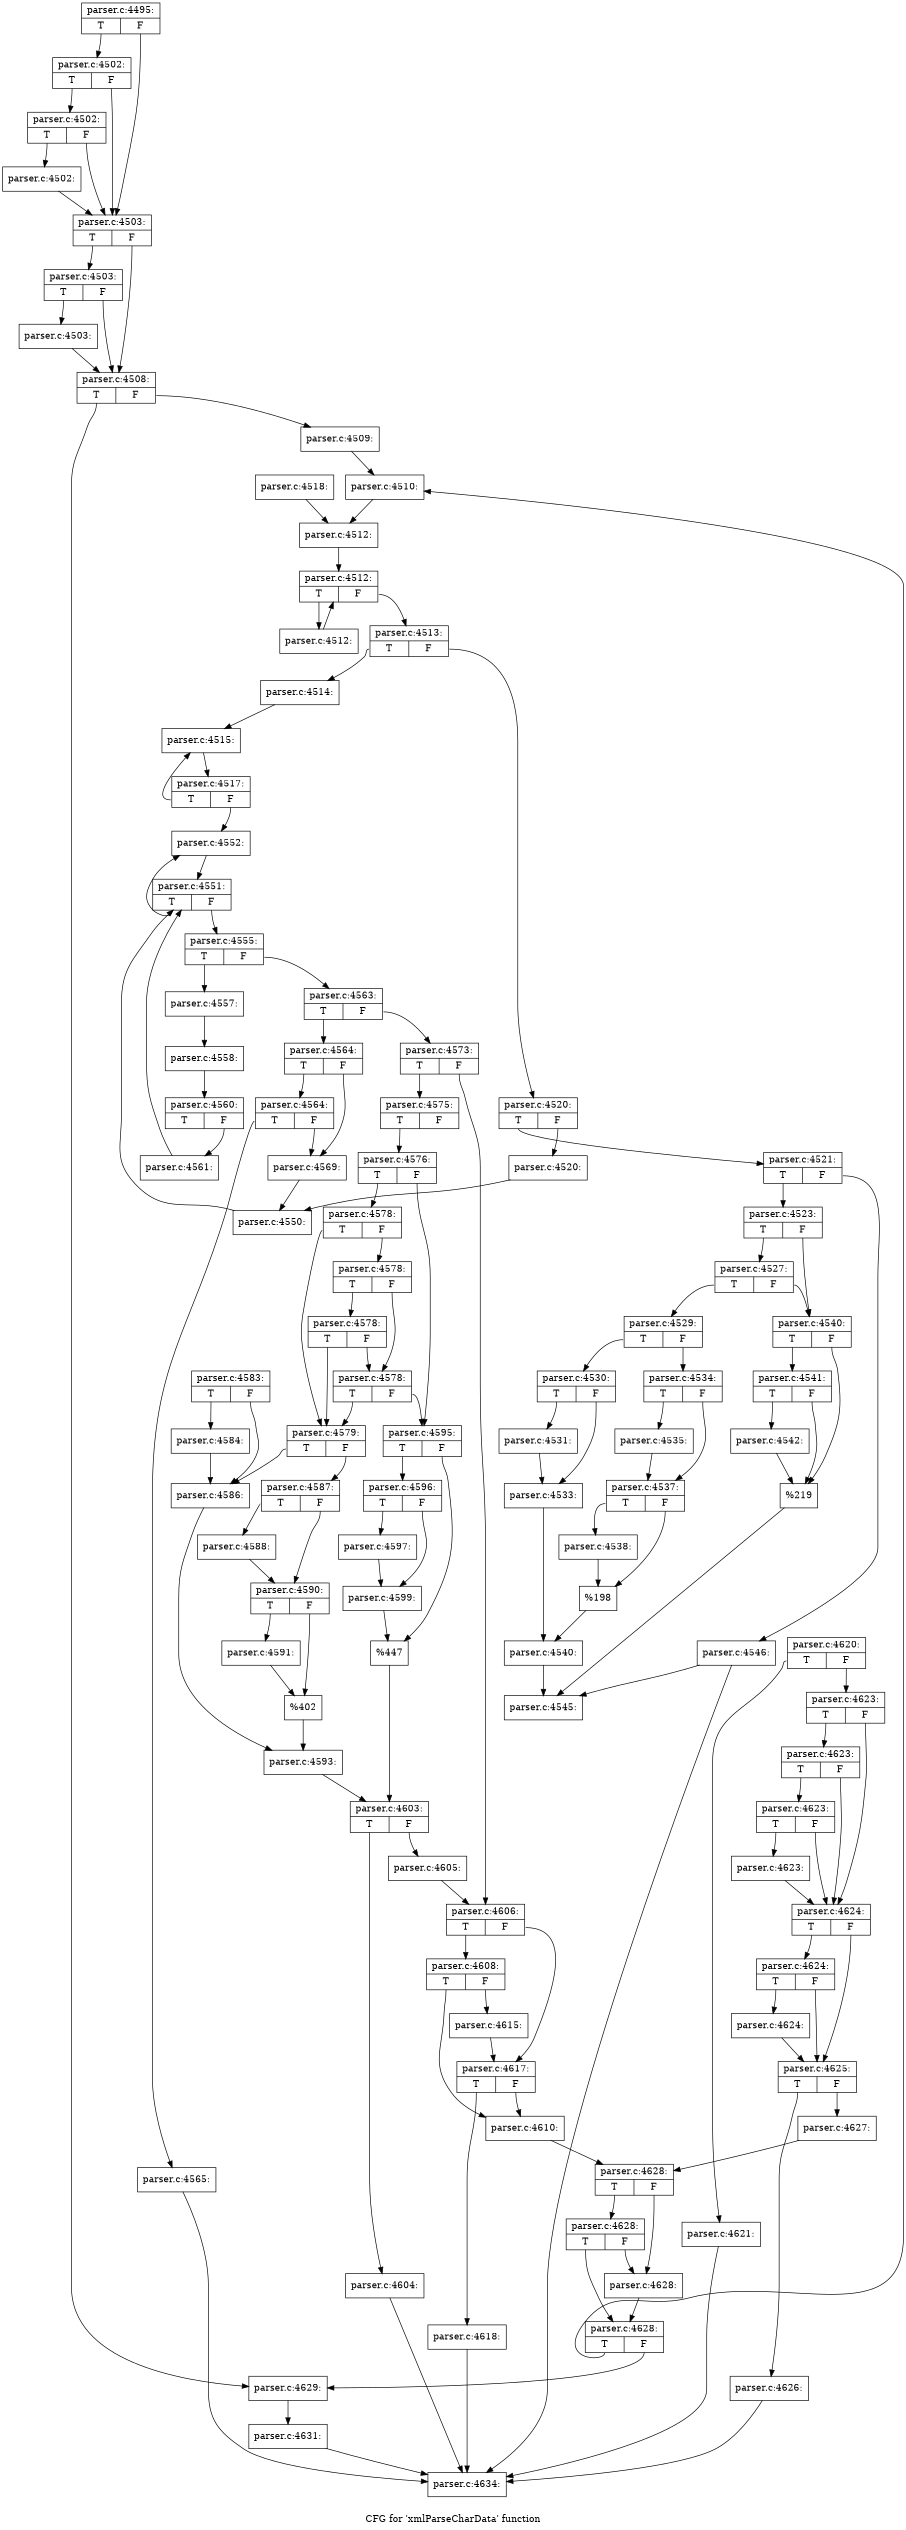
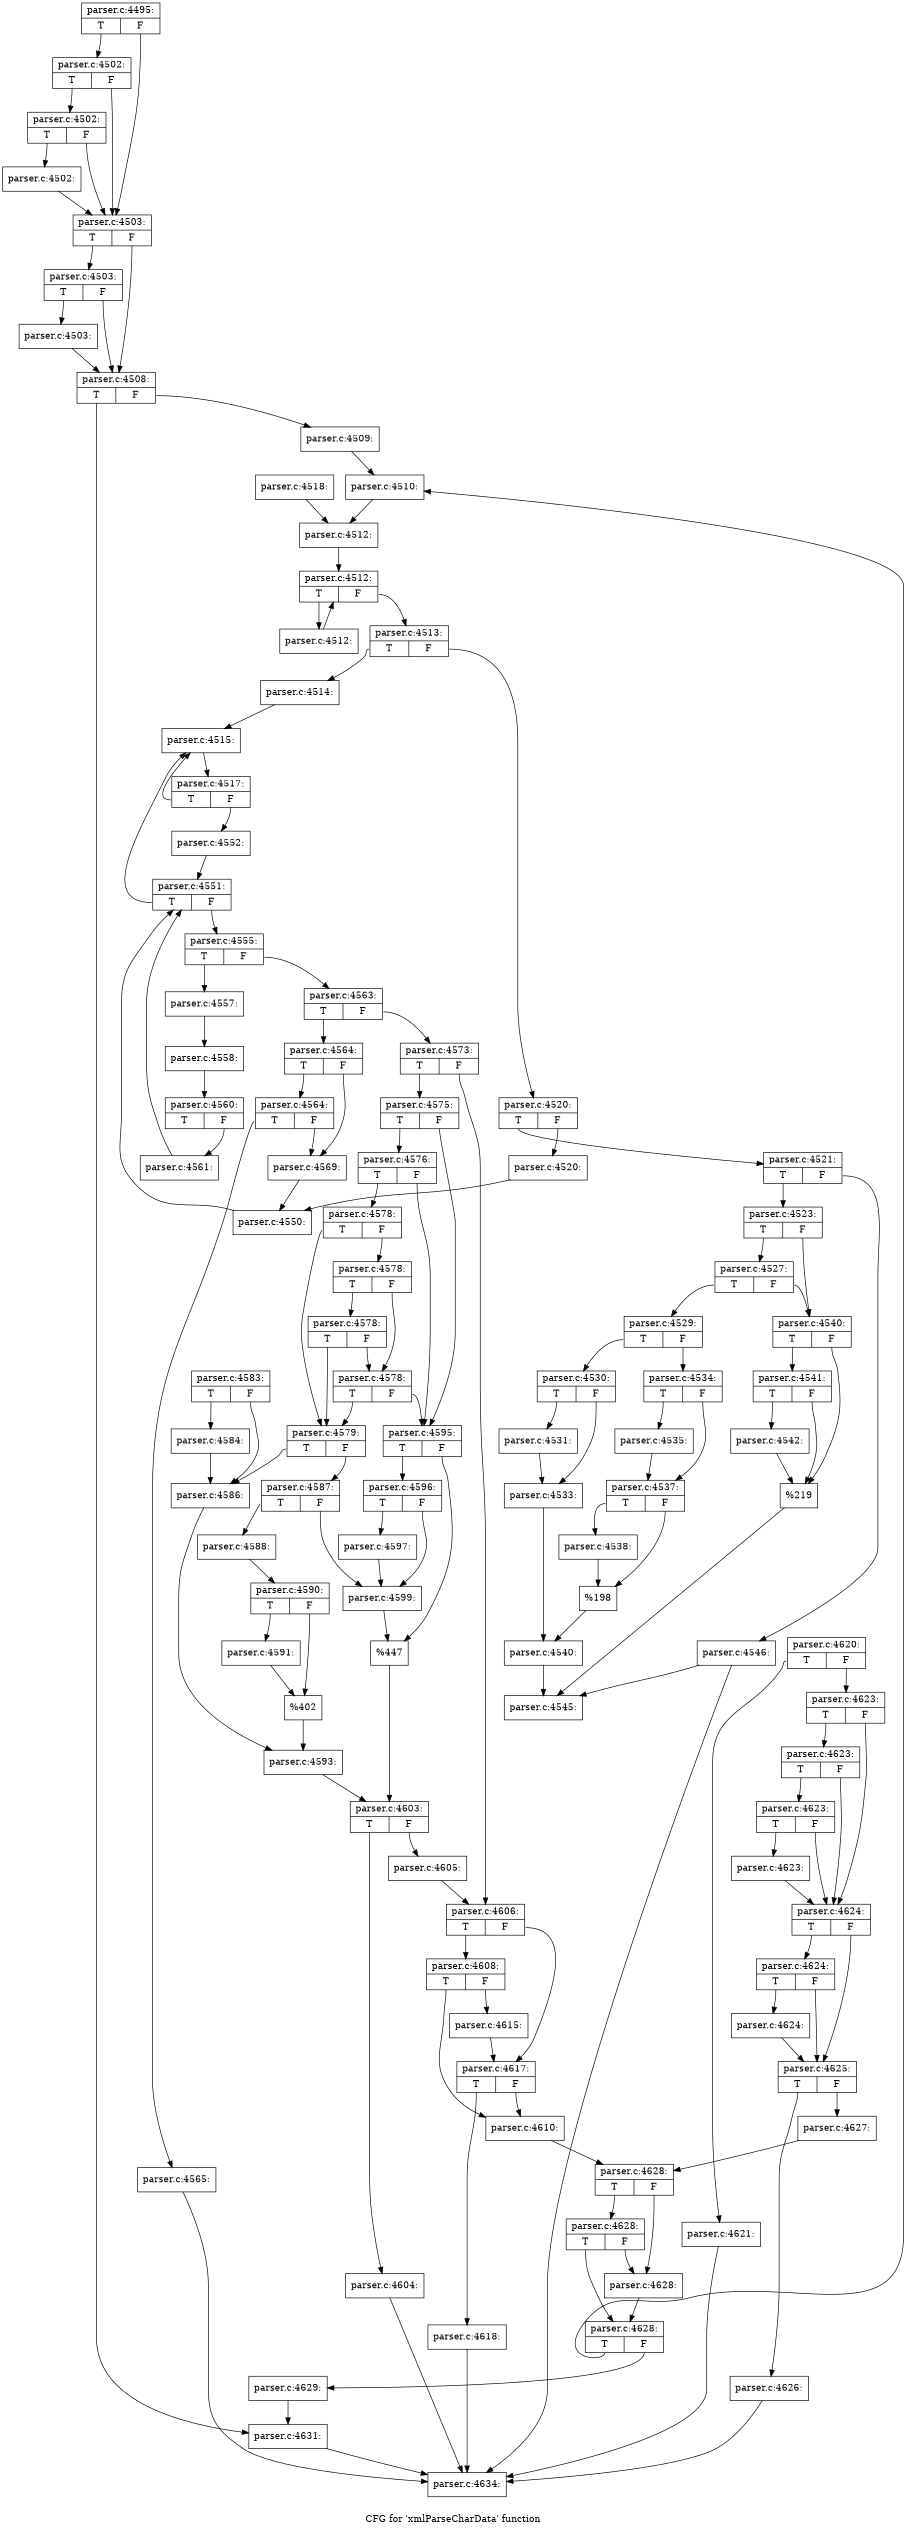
  digraph {
    label="CFG for 'xmlParseCharData' function"
    node [shape=record]
    edge [tailport=s0]
    n1 [label="{parser.c:4495:|{<s0>T|<s1>F}}"]
    n2 [label="{parser.c:4502:|{<s0>T|<s1>F}}"]
    n3 [label="{parser.c:4503:|{<s0>T|<s1>F}}"]
    n4 [label="{parser.c:4502:|{<s0>T|<s1>F}}"]
    n5 [label="{parser.c:4503:|{<s0>T|<s1>F}}"]
    n6 [label="{parser.c:4508:|{<s0>T|<s1>F}}"]
    n7 [label="{parser.c:4502:}"]
    n8 [label="{parser.c:4503:}"]
    n9 [label="{parser.c:4631:}"]
    n10 [label="{parser.c:4509:}"]
    n11 [label="{parser.c:4634:}"]
    n12 [label="{parser.c:4510:}"]
    n13 [label="{parser.c:4512:}"]
    n14 [label="{parser.c:4512:|{<s0>T|<s1>F}}"]
    n15 [label="{parser.c:4512:}"]
    n16 [label="{parser.c:4513:|{<s0>T|<s1>F}}"]
    n17 [label="{parser.c:4514:}"]
    n18 [label="{parser.c:4520:|{<s0>T|<s1>F}}"]
    n19 [label="{parser.c:4515:}"]
    n20 [label="{parser.c:4521:|{<s0>T|<s1>F}}"]
    n21 [label="{parser.c:4520:}"]
    n22 [label="{parser.c:4517:|{<s0>T|<s1>F}}"]
    n23 [label="{parser.c:4523:|{<s0>T|<s1>F}}"]
    n24 [label="{parser.c:4546:}"]
    n25 [label="{parser.c:4550:}"]
    n26 [label="{parser.c:4552:}"]
    n27 [label="{parser.c:4518:}"]
    n28 [label="{parser.c:4527:|{<s0>T|<s1>F}}"]
    n29 [label="{parser.c:4540:|{<s0>T|<s1>F}}"]
    n30 [label="{parser.c:4545:}"]
    n31 [label="{parser.c:4551:|{<s0>T|<s1>F}}"]
    n32 [label="{parser.c:4529:|{<s0>T|<s1>F}}"]
    n33 [label="{parser.c:4541:|{<s0>T|<s1>F}}"]
    n34 [label="{%219}"]
    n35 [label="{parser.c:4530:|{<s0>T|<s1>F}}"]
    n36 [label="{parser.c:4534:|{<s0>T|<s1>F}}"]
    n37 [label="{parser.c:4542:}"]
    n38 [label="{parser.c:4531:}"]
    n39 [label="{parser.c:4533:}"]
    n40 [label="{parser.c:4535:}"]
    n41 [label="{parser.c:4537:|{<s0>T|<s1>F}}"]
    n42 [label="{parser.c:4540:}"]
    n43 [label="{parser.c:4538:}"]
    n44 [label="{%198}"]
    n45 [label="{parser.c:4555:|{<s0>T|<s1>F}}"]
    n46 [label="{parser.c:4557:}"]
    n47 [label="{parser.c:4563:|{<s0>T|<s1>F}}"]
    n48 [label="{parser.c:4558:}"]
    n49 [label="{parser.c:4564:|{<s0>T|<s1>F}}"]
    n50 [label="{parser.c:4573:|{<s0>T|<s1>F}}"]
    n51 [label="{parser.c:4560:|{<s0>T|<s1>F}}"]
    n52 [label="{parser.c:4564:|{<s0>T|<s1>F}}"]
    n53 [label="{parser.c:4569:}"]
    n54 [label="{parser.c:4575:|{<s0>T|<s1>F}}"]
    n55 [label="{parser.c:4606:|{<s0>T|<s1>F}}"]
    n56 [label="{parser.c:4561:}"]
    n57 [label="{parser.c:4565:}"]
    n58 [label="{parser.c:4576:|{<s0>T|<s1>F}}"]
    n59 [label="{parser.c:4595:|{<s0>T|<s1>F}}"]
    n60 [label="{parser.c:4608:|{<s0>T|<s1>F}}"]
    n61 [label="{parser.c:4617:|{<s0>T|<s1>F}}"]
    n62 [label="{parser.c:4578:|{<s0>T|<s1>F}}"]
    n63 [label="{parser.c:4596:|{<s0>T|<s1>F}}"]
    n64 [label="{%447}"]
    n65 [label="{parser.c:4610:}"]
    n66 [label="{parser.c:4615:}"]
    n67 [label="{parser.c:4618:}"]
    n68 [label="{parser.c:4579:|{<s0>T|<s1>F}}"]
    n69 [label="{parser.c:4578:|{<s0>T|<s1>F}}"]
    n70 [label="{parser.c:4597:}"]
    n71 [label="{parser.c:4599:}"]
    n72 [label="{parser.c:4603:|{<s0>T|<s1>F}}"]
    n73 [label="{parser.c:4587:|{<s0>T|<s1>F}}"]
    n74 [label="{parser.c:4586:}"]
    n75 [label="{parser.c:4578:|{<s0>T|<s1>F}}"]
    n76 [label="{parser.c:4578:|{<s0>T|<s1>F}}"]
    n77 [label="{parser.c:4583:|{<s0>T|<s1>F}}"]
    n78 [label="{parser.c:4584:}"]
    n79 [label="{parser.c:4588:}"]
    n80 [label="{parser.c:4590:|{<s0>T|<s1>F}}"]
    n81 [label="{parser.c:4593:}"]
    n82 [label="{parser.c:4591:}"]
    n83 [label="{%402}"]
    n84 [label="{parser.c:4604:}"]
    n85 [label="{parser.c:4605:}"]
    n86 [label="{parser.c:4628:|{<s0>T|<s1>F}}"]
    n87 [label="{parser.c:4620:|{<s0>T|<s1>F}}"]
    n88 [label="{parser.c:4621:}"]
    n89 [label="{parser.c:4623:|{<s0>T|<s1>F}}"]
    n90 [label="{parser.c:4628:|{<s0>T|<s1>F}}"]
    n91 [label="{parser.c:4628:}"]
    n92 [label="{parser.c:4628:|{<s0>T|<s1>F}}"]
    n93 [label="{parser.c:4623:|{<s0>T|<s1>F}}"]
    n94 [label="{parser.c:4624:|{<s0>T|<s1>F}}"]
    n95 [label="{parser.c:4623:|{<s0>T|<s1>F}}"]
    n96 [label="{parser.c:4624:|{<s0>T|<s1>F}}"]
    n97 [label="{parser.c:4625:|{<s0>T|<s1>F}}"]
    n98 [label="{parser.c:4623:}"]
    n99 [label="{parser.c:4624:}"]
    n100 [label="{parser.c:4626:}"]
    n101 [label="{parser.c:4627:}"]
    n102 [label="{parser.c:4629:}"]
    n1 -> n2
    n1 -> n3 [tailport=s1]
    n2 -> n3 [tailport=s1]
    n2 -> n4
    n3 -> n5
    n3 -> n6 [tailport=s1]
    n4 -> n3 [tailport=s1]
    n4 -> n7
    n5 -> n6 [tailport=s1]
    n5 -> n8
-   n6 -> n102
+   n6 -> n9
    n6 -> n10 [tailport=s1]
    n7 -> n3
    n8 -> n6
    n9 -> n11
    n10 -> n12
    n12 -> n13
    n13 -> n14
    n14 -> n15
    n14 -> n16 [tailport=s1]
    n15 -> n14
    n16 -> n17
    n16 -> n18 [tailport=s1]
    n17 -> n19
    n18 -> n20
    n18 -> n21 [tailport=s1]
    n19 -> n22
    n20 -> n23
    n20 -> n24 [tailport=s1]
    n21 -> n25
    n22 -> n19
    n22 -> n26 [tailport=s1]
    n23 -> n28
    n23 -> n29 [tailport=s1]
    n24 -> n11
    n24 -> n30
    n25 -> n31
    n26 -> n31
    n27 -> n13
    n28 -> n29 [tailport=s1]
    n28 -> n32
    n29 -> n33
    n29 -> n34 [tailport=s1]
-   n31 -> n26
+   n31 -> n19
    n31 -> n45 [tailport=s1]
    n32 -> n35
    n32 -> n36 [tailport=s1]
    n33 -> n34 [tailport=s1]
    n33 -> n37
    n34 -> n30
    n35 -> n38
    n35 -> n39 [tailport=s1]
    n36 -> n40
    n36 -> n41 [tailport=s1]
    n37 -> n34
    n38 -> n39
    n39 -> n42
    n40 -> n41
    n41 -> n43
    n41 -> n44 [tailport=s1]
    n42 -> n30
    n43 -> n44
    n44 -> n42
    n45 -> n46
    n45 -> n47 [tailport=s1]
    n46 -> n48
    n47 -> n49
    n47 -> n50 [tailport=s1]
    n48 -> n51
    n49 -> n52
    n49 -> n53 [tailport=s1]
    n50 -> n54
    n50 -> n55 [tailport=s1]
    n51 -> n56 [tailport=s1]
    n52 -> n53 [tailport=s1]
    n52 -> n57
    n53 -> n25
    n54 -> n58
+   n54 -> n59 [tailport=s1]
    n55 -> n60
    n55 -> n61 [tailport=s1]
    n56 -> n31
    n57 -> n11
    n58 -> n59 [tailport=s1]
    n58 -> n62
    n59 -> n63
    n59 -> n64 [tailport=s1]
    n60 -> n65
    n60 -> n66 [tailport=s1]
    n61 -> n65 [tailport=s1]
    n61 -> n67
    n62 -> n68
    n62 -> n69 [tailport=s1]
    n63 -> n70
    n63 -> n71 [tailport=s1]
    n64 -> n72
    n65 -> n86
    n66 -> n61
    n67 -> n11
    n68 -> n73 [tailport=s1]
    n68 -> n74
    n69 -> n75
    n69 -> n76 [tailport=s1]
    n70 -> n71
    n71 -> n64
    n72 -> n84
    n72 -> n85 [tailport=s1]
    n73 -> n79
-   n73 -> n80 [tailport=s1]
+   n73 -> n71 [tailport=s1]
    n74 -> n81
    n75 -> n68
    n75 -> n76 [tailport=s1]
    n76 -> n59 [tailport=s1]
    n76 -> n68
    n77 -> n74 [tailport=s1]
    n77 -> n78
    n78 -> n74
    n79 -> n80
    n80 -> n82
    n80 -> n83 [tailport=s1]
    n81 -> n72
    n82 -> n83
    n83 -> n81
    n84 -> n11
    n85 -> n55
    n86 -> n90
    n86 -> n91 [tailport=s1]
    n87 -> n88
    n87 -> n89 [tailport=s1]
    n88 -> n11
    n89 -> n93
    n89 -> n94 [tailport=s1]
    n90 -> n91 [tailport=s1]
    n90 -> n92
    n91 -> n92
    n92 -> n12
    n92 -> n102 [tailport=s1]
    n93 -> n94 [tailport=s1]
    n93 -> n95
    n94 -> n96
    n94 -> n97 [tailport=s1]
    n95 -> n94 [tailport=s1]
    n95 -> n98
    n96 -> n97 [tailport=s1]
    n96 -> n99
    n97 -> n100
    n97 -> n101 [tailport=s1]
    n98 -> n94
    n99 -> n97
    n100 -> n11
    n101 -> n86
    n102 -> n9
  }
